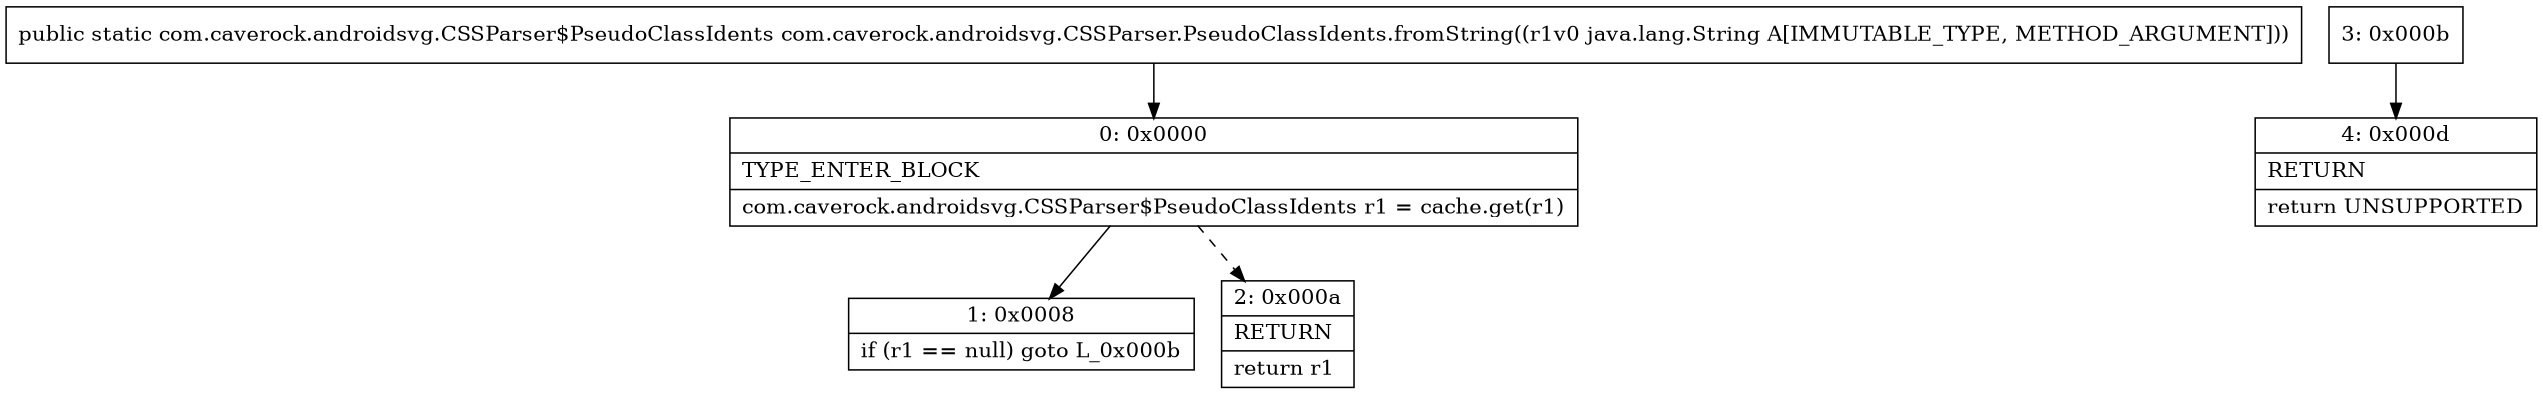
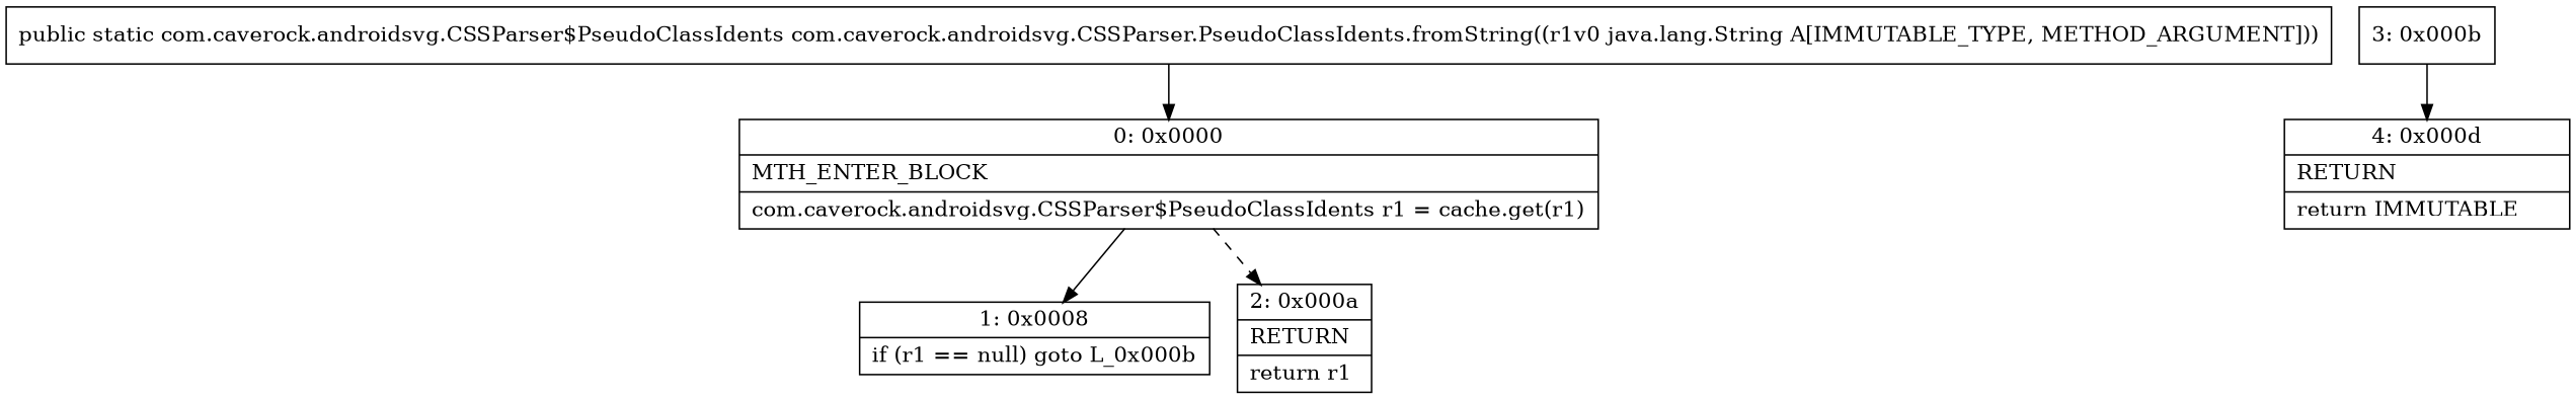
  digraph {
    fontname="DejaVu Serif"
    node [fontname="DejaVu Serif" shape=record]
    edge [fontname="DejaVu Serif"]
-   n1 [label="{0\:\ 0x0000|TYPE_ENTER_BLOCK\l|com.caverock.androidsvg.CSSParser$PseudoClassIdents r1 = cache.get(r1)\l}"]
+   n1 [label="{0\:\ 0x0000|MTH_ENTER_BLOCK\l|com.caverock.androidsvg.CSSParser$PseudoClassIdents r1 = cache.get(r1)\l}"]
    n2 [label="{1\:\ 0x0008|if (r1 == null) goto L_0x000b\l}"]
    n3 [label="{2\:\ 0x000a|RETURN\l|return r1\l}"]
    n4 [label="{3\:\ 0x000b}"]
-   n5 [label="{4\:\ 0x000d|RETURN\l|return UNSUPPORTED\l}"]
+   n5 [label="{4\:\ 0x000d|RETURN\l|return IMMUTABLE\l}"]
    n6 [label="{public static com.caverock.androidsvg.CSSParser$PseudoClassIdents com.caverock.androidsvg.CSSParser.PseudoClassIdents.fromString((r1v0 java.lang.String A[IMMUTABLE_TYPE, METHOD_ARGUMENT])) }"]
    n1 -> n2
    n1 -> n3 [style=dashed]
    n4 -> n5
    n6 -> n1
  }
